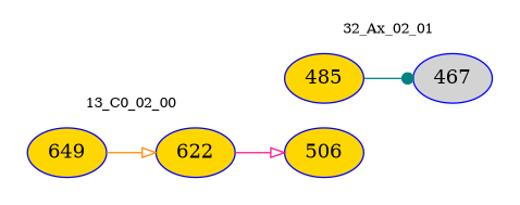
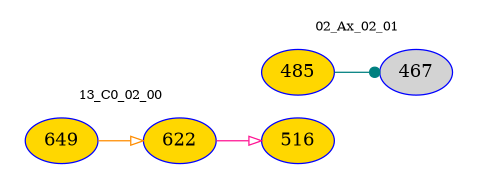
  digraph {
    rankdir=LR
    node [color=blue fillcolor=gold style=filled]
    edge [arrowhead=onormal]
    n1 [label=485]
    n2 [fillcolor=lightgrey label=467]
-   n3 [label=506]
+   n3 [label=516]
    n4 [label=649]
    n5 [label=622]
    subgraph cluster_1 {
      color=white
      fontsize=10
-     label="32_Ax_02_01"
+     label="02_Ax_02_01"
      n1
      n2
      n3
    }
    subgraph cluster_2 {
      color=white
      fontsize=10
      label="13_C0_02_00"
      n4
      n5
    }
    n1 -> n2 [arrowhead=dot color=teal]
    n4 -> n5 [color=darkorange]
    n5 -> n3 [color=deeppink]
  }
